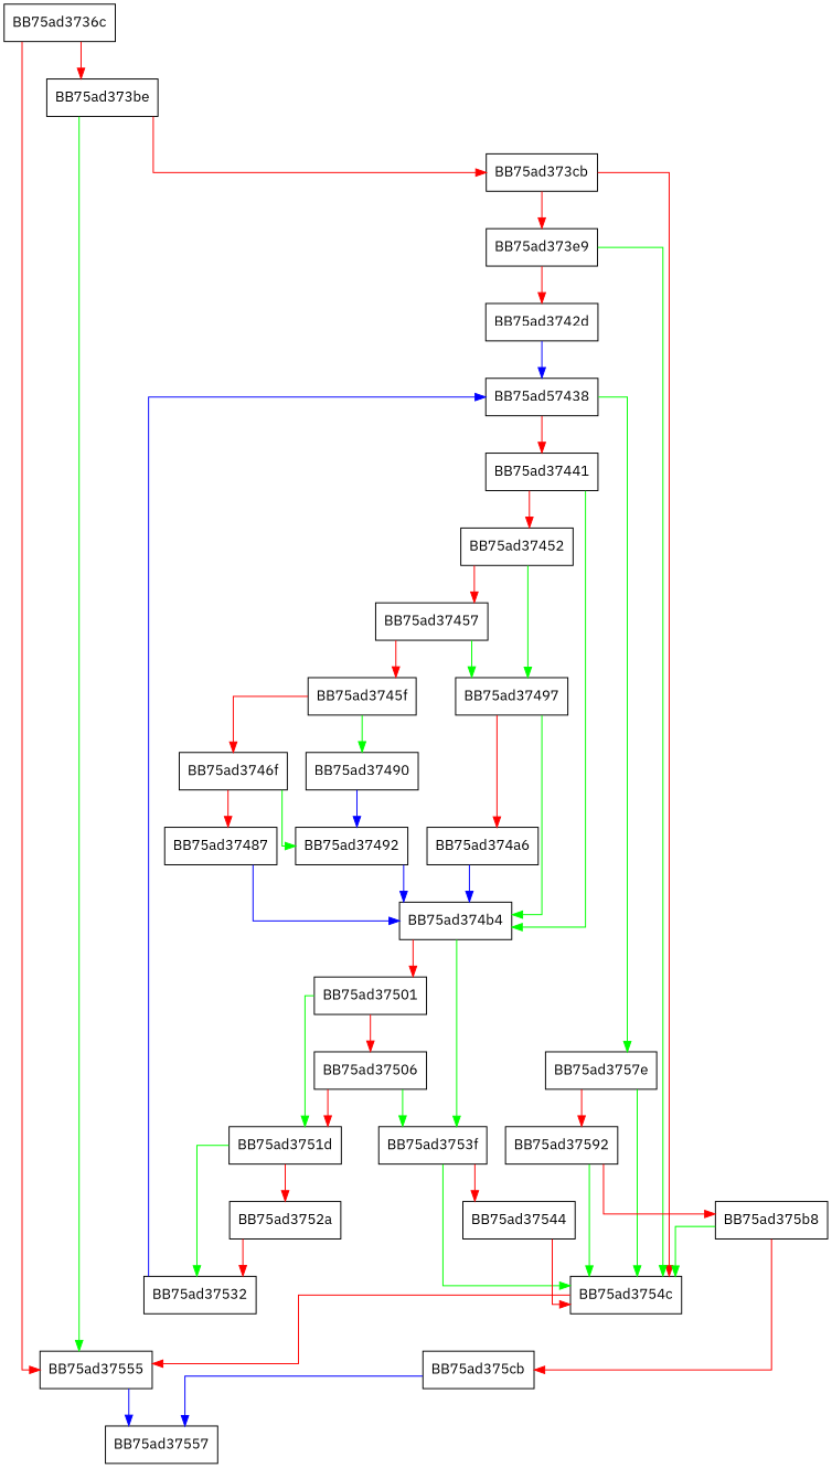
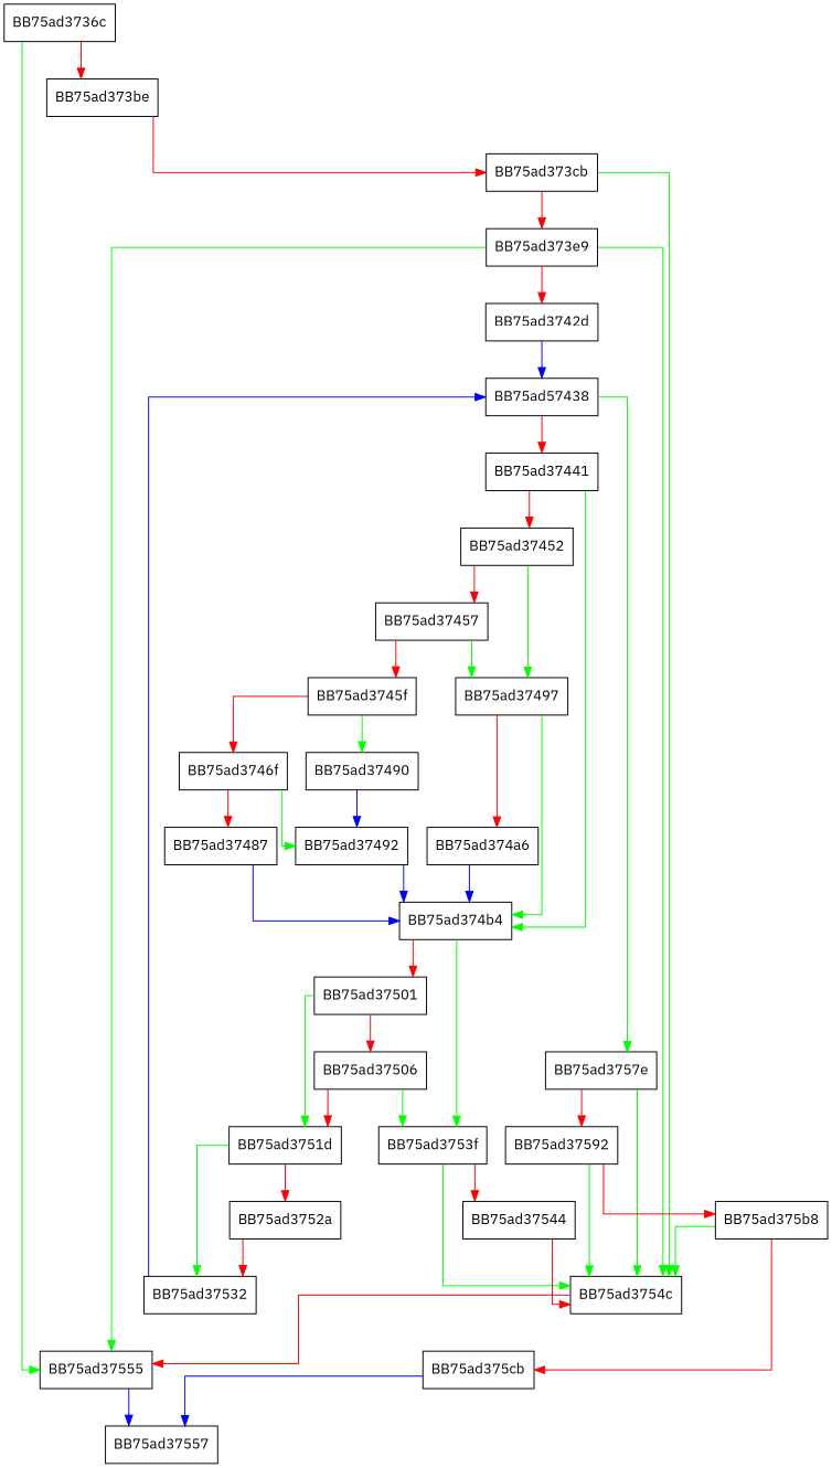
  digraph {
    fontname="IBM Plex Sans"
    splines=ortho
    node [fontname="IBM Plex Sans" shape=box]
    edge [color=red fontname="IBM Plex Sans"]
    BB75ad3736c
    BB75ad37555
    BB75ad373be
    BB75ad37557
    BB75ad373cb
    BB75ad3754c
    BB75ad373e9
    BB75ad3742d
    n9 [label=BB75ad57438]
    BB75ad3757e
    BB75ad37441
    BB75ad37592
    BB75ad374b4
    BB75ad37452
    BB75ad375b8
    BB75ad3753f
    BB75ad37501
    BB75ad37497
    BB75ad37457
    BB75ad37544
    BB75ad3751d
    BB75ad37506
    BB75ad374a6
    BB75ad3745f
    BB75ad37490
    BB75ad3746f
    BB75ad37492
    BB75ad37487
    BB75ad37532
    BB75ad3752a
    BB75ad375cb
-   BB75ad3736c -> BB75ad37555
+   BB75ad3736c -> BB75ad37555 [color=green]
    BB75ad3736c -> BB75ad373be
    BB75ad37555 -> BB75ad37557 [color=blue]
-   BB75ad373be -> BB75ad37555 [color=green]
+   BB75ad373e9 -> BB75ad37555 [color=green]
    BB75ad373be -> BB75ad373cb
-   BB75ad373cb -> BB75ad3754c
+   BB75ad373cb -> BB75ad3754c [color=green]
    BB75ad373cb -> BB75ad373e9
    BB75ad3754c -> BB75ad37555
    BB75ad373e9 -> BB75ad3754c [color=green]
    BB75ad373e9 -> BB75ad3742d
    BB75ad3742d -> n9 [color=blue]
    n9 -> BB75ad3757e [color=green]
    n9 -> BB75ad37441
    BB75ad3757e -> BB75ad3754c [color=green]
    BB75ad3757e -> BB75ad37592
    BB75ad37441 -> BB75ad374b4 [color=green]
    BB75ad37441 -> BB75ad37452
    BB75ad37592 -> BB75ad3754c [color=green]
    BB75ad37592 -> BB75ad375b8
    BB75ad374b4 -> BB75ad3753f [color=green]
    BB75ad374b4 -> BB75ad37501
    BB75ad37452 -> BB75ad37497 [color=green]
    BB75ad37452 -> BB75ad37457
    BB75ad375b8 -> BB75ad3754c [color=green]
    BB75ad375b8 -> BB75ad375cb
    BB75ad3753f -> BB75ad3754c [color=green]
    BB75ad3753f -> BB75ad37544
    BB75ad37501 -> BB75ad3751d [color=green]
    BB75ad37501 -> BB75ad37506
    BB75ad37497 -> BB75ad374b4 [color=green]
    BB75ad37497 -> BB75ad374a6
    BB75ad37457 -> BB75ad37497 [color=green]
    BB75ad37457 -> BB75ad3745f
    BB75ad37544 -> BB75ad3754c
    BB75ad3751d -> BB75ad37532 [color=green]
    BB75ad3751d -> BB75ad3752a
    BB75ad37506 -> BB75ad3753f [color=green]
    BB75ad37506 -> BB75ad3751d
    BB75ad374a6 -> BB75ad374b4 [color=blue]
    BB75ad3745f -> BB75ad37490 [color=green]
    BB75ad3745f -> BB75ad3746f
    BB75ad37490 -> BB75ad37492 [color=blue]
    BB75ad3746f -> BB75ad37492 [color=green]
    BB75ad3746f -> BB75ad37487
    BB75ad37492 -> BB75ad374b4 [color=blue]
    BB75ad37487 -> BB75ad374b4 [color=blue]
    BB75ad37532 -> n9 [color=blue]
    BB75ad3752a -> BB75ad37532
    BB75ad375cb -> BB75ad37557 [color=blue]
  }
